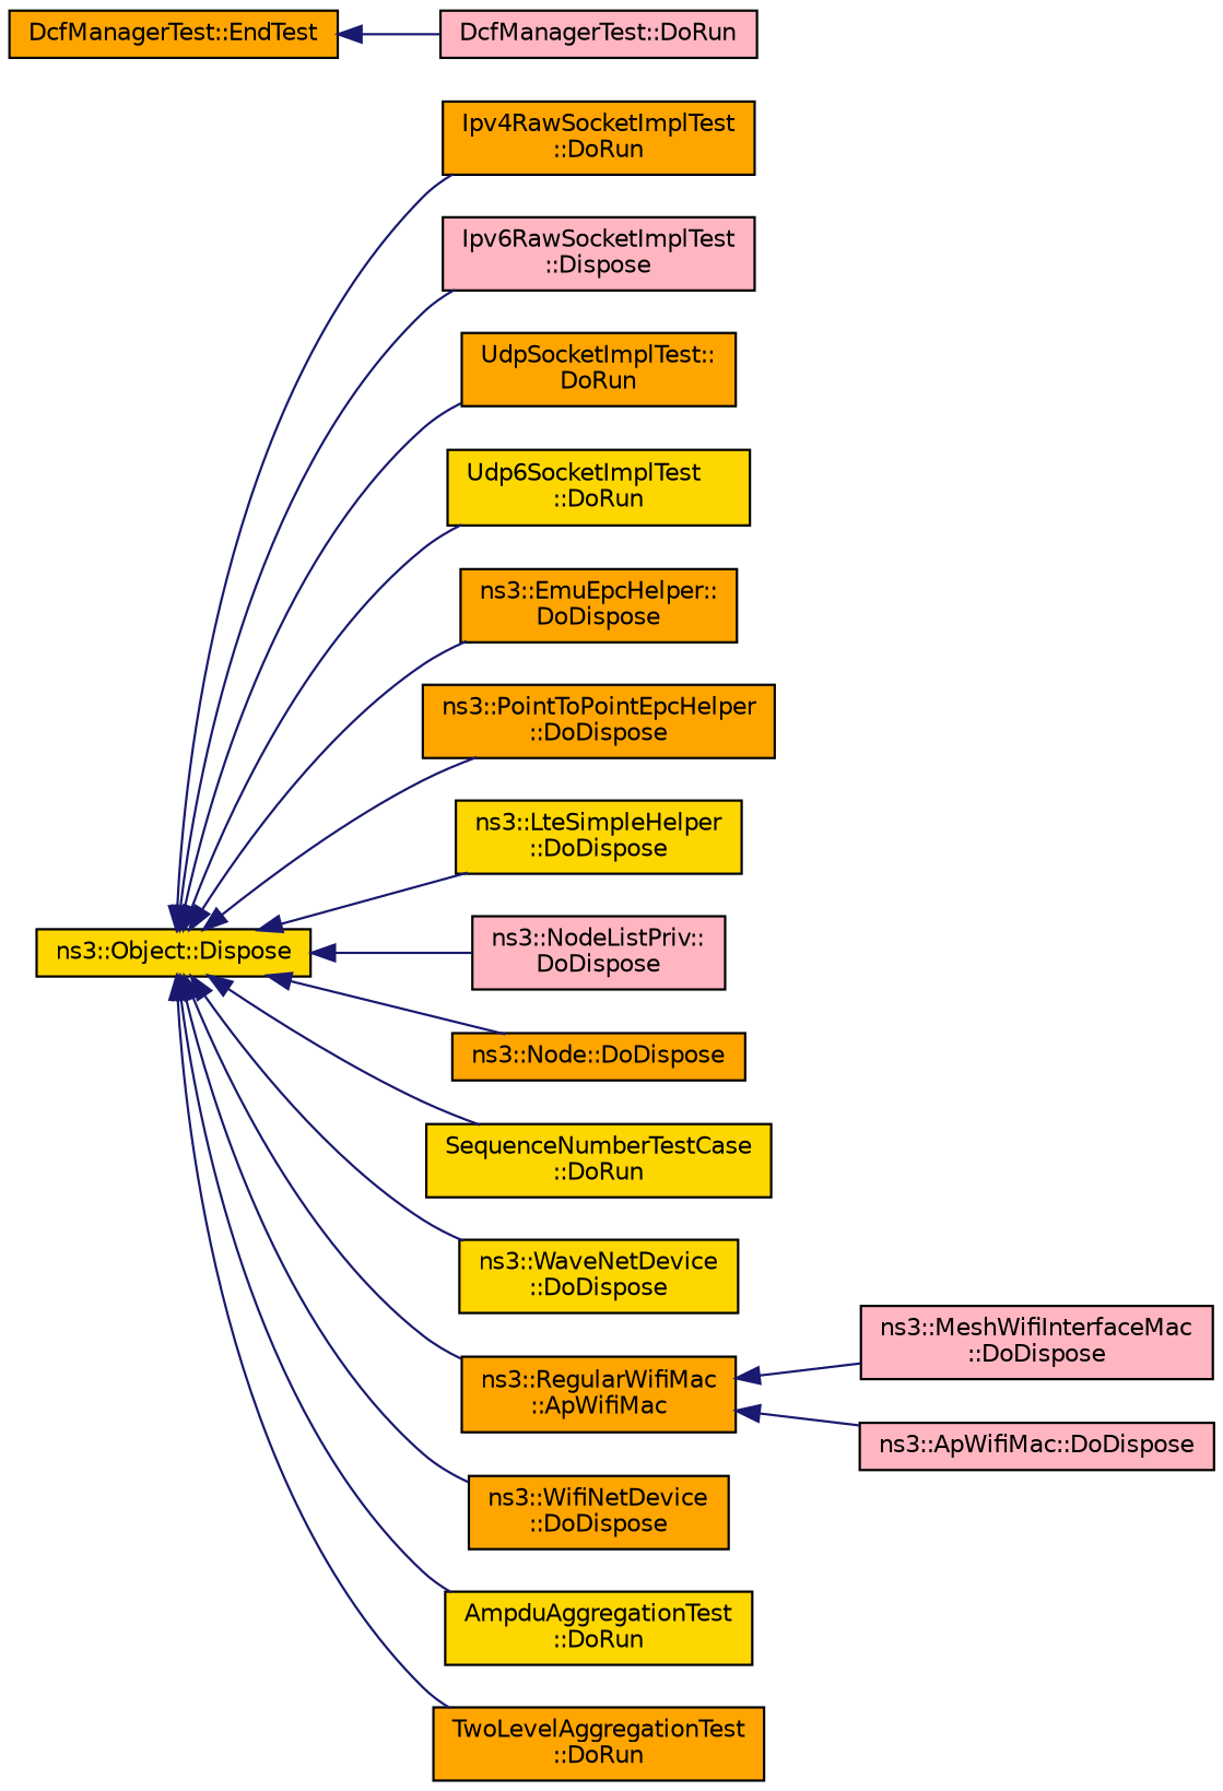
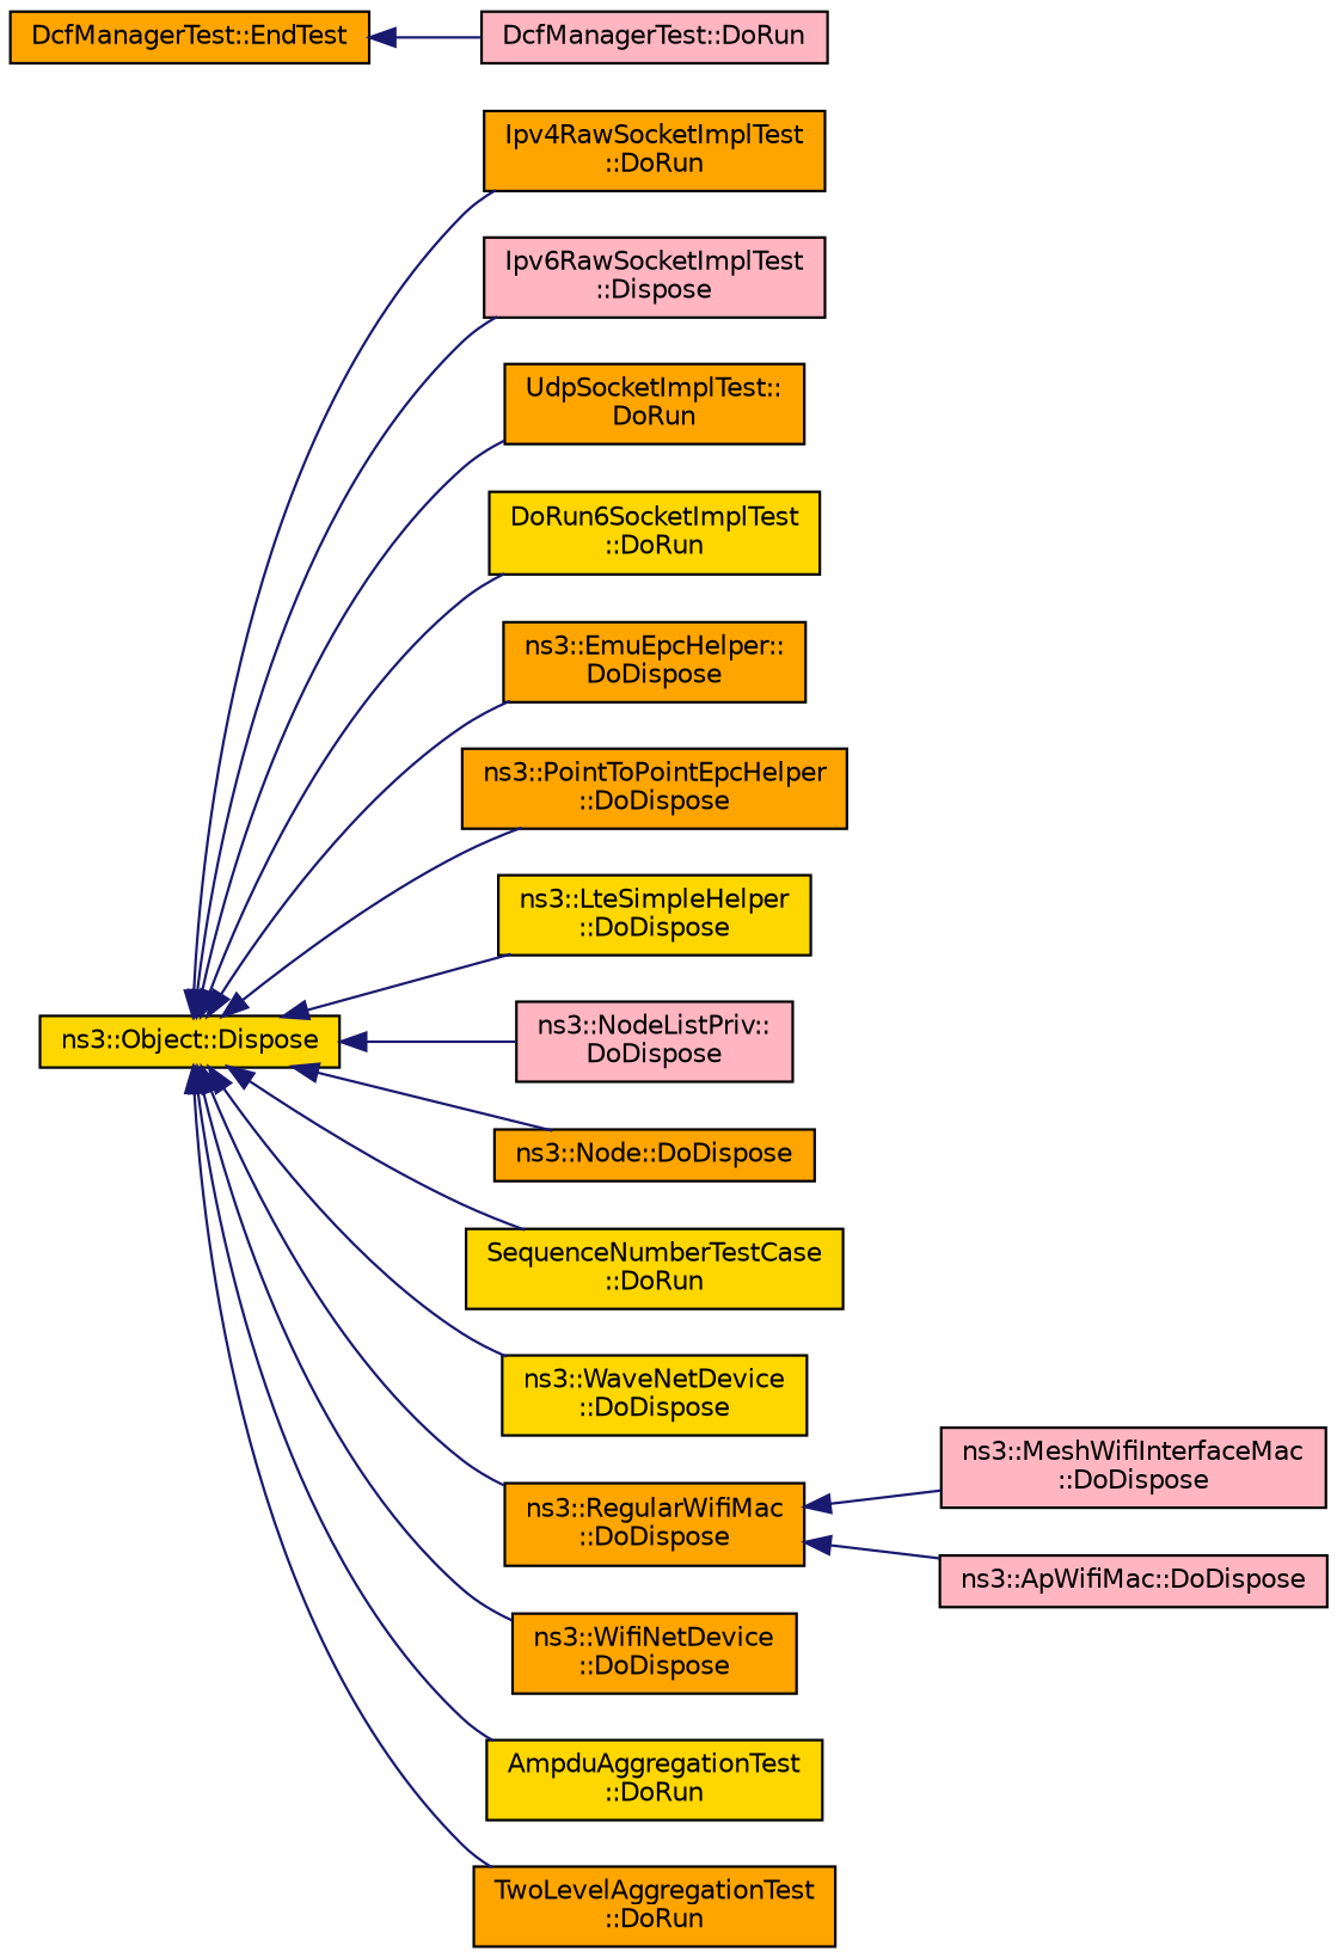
  digraph {
    rankdir=LR
    node [color=black fillcolor=orange fontname=Helvetica fontsize=10 shape=record style=filled]
    edge [color=midnightblue dir=back fontname=Helvetica fontsize=10 labelfontname=Helvetica labelfontsize=10 style=solid]
    n1 [fillcolor=gold fontcolor=black height=0.2 label="ns3::Object::Dispose" width=0.4]
    n2 [height=0.2 label="Ipv4RawSocketImplTest\l::DoRun" width=0.4]
    n3 [fillcolor=lightpink height=0.2 label="Ipv6RawSocketImplTest\l::Dispose" width=0.4]
    n4 [height=0.2 label="UdpSocketImplTest::\lDoRun" width=0.4]
-   n5 [fillcolor=gold height=0.2 label="Udp6SocketImplTest\l::DoRun" width=0.4]
+   n5 [fillcolor=gold height=0.2 label="DoRun6SocketImplTest\l::DoRun" width=0.4]
    n6 [height=0.2 label="ns3::EmuEpcHelper::\lDoDispose" width=0.4]
    n7 [height=0.2 label="ns3::PointToPointEpcHelper\l::DoDispose" width=0.4]
    n8 [fillcolor=gold height=0.2 label="ns3::LteSimpleHelper\l::DoDispose" width=0.4]
    n9 [fillcolor=lightpink height=0.2 label="ns3::NodeListPriv::\lDoDispose" width=0.4]
    n10 [height=0.2 label="ns3::Node::DoDispose" width=0.4]
    n11 [fillcolor=gold height=0.2 label="SequenceNumberTestCase\l::DoRun" width=0.4]
    n12 [fillcolor=gold height=0.2 label="ns3::WaveNetDevice\l::DoDispose" width=0.4]
-   n13 [height=0.2 label="ns3::RegularWifiMac\l::ApWifiMac" width=0.4]
+   n13 [height=0.2 label="ns3::RegularWifiMac\l::DoDispose" width=0.4]
    n14 [height=0.2 label="ns3::WifiNetDevice\l::DoDispose" width=0.4]
    n15 [fillcolor=gold height=0.2 label="AmpduAggregationTest\l::DoRun" width=0.4]
    n16 [height=0.2 label="TwoLevelAggregationTest\l::DoRun" width=0.4]
    n17 [fillcolor=lightpink height=0.2 label="ns3::MeshWifiInterfaceMac\l::DoDispose" width=0.4]
    n18 [fillcolor=lightpink height=0.2 label="ns3::ApWifiMac::DoDispose" width=0.4]
    n19 [height=0.2 label="DcfManagerTest::EndTest" width=0.4]
    n20 [fillcolor=lightpink height=0.2 label="DcfManagerTest::DoRun" width=0.4]
    n1 -> n2
    n1 -> n3
    n1 -> n4
    n1 -> n5
    n1 -> n6
    n1 -> n7
    n1 -> n8
    n1 -> n9
    n1 -> n10
    n1 -> n11
    n1 -> n12
    n1 -> n13
    n1 -> n14
    n1 -> n15
    n1 -> n16
    n13 -> n17
    n13 -> n18
    n19 -> n20
  }
